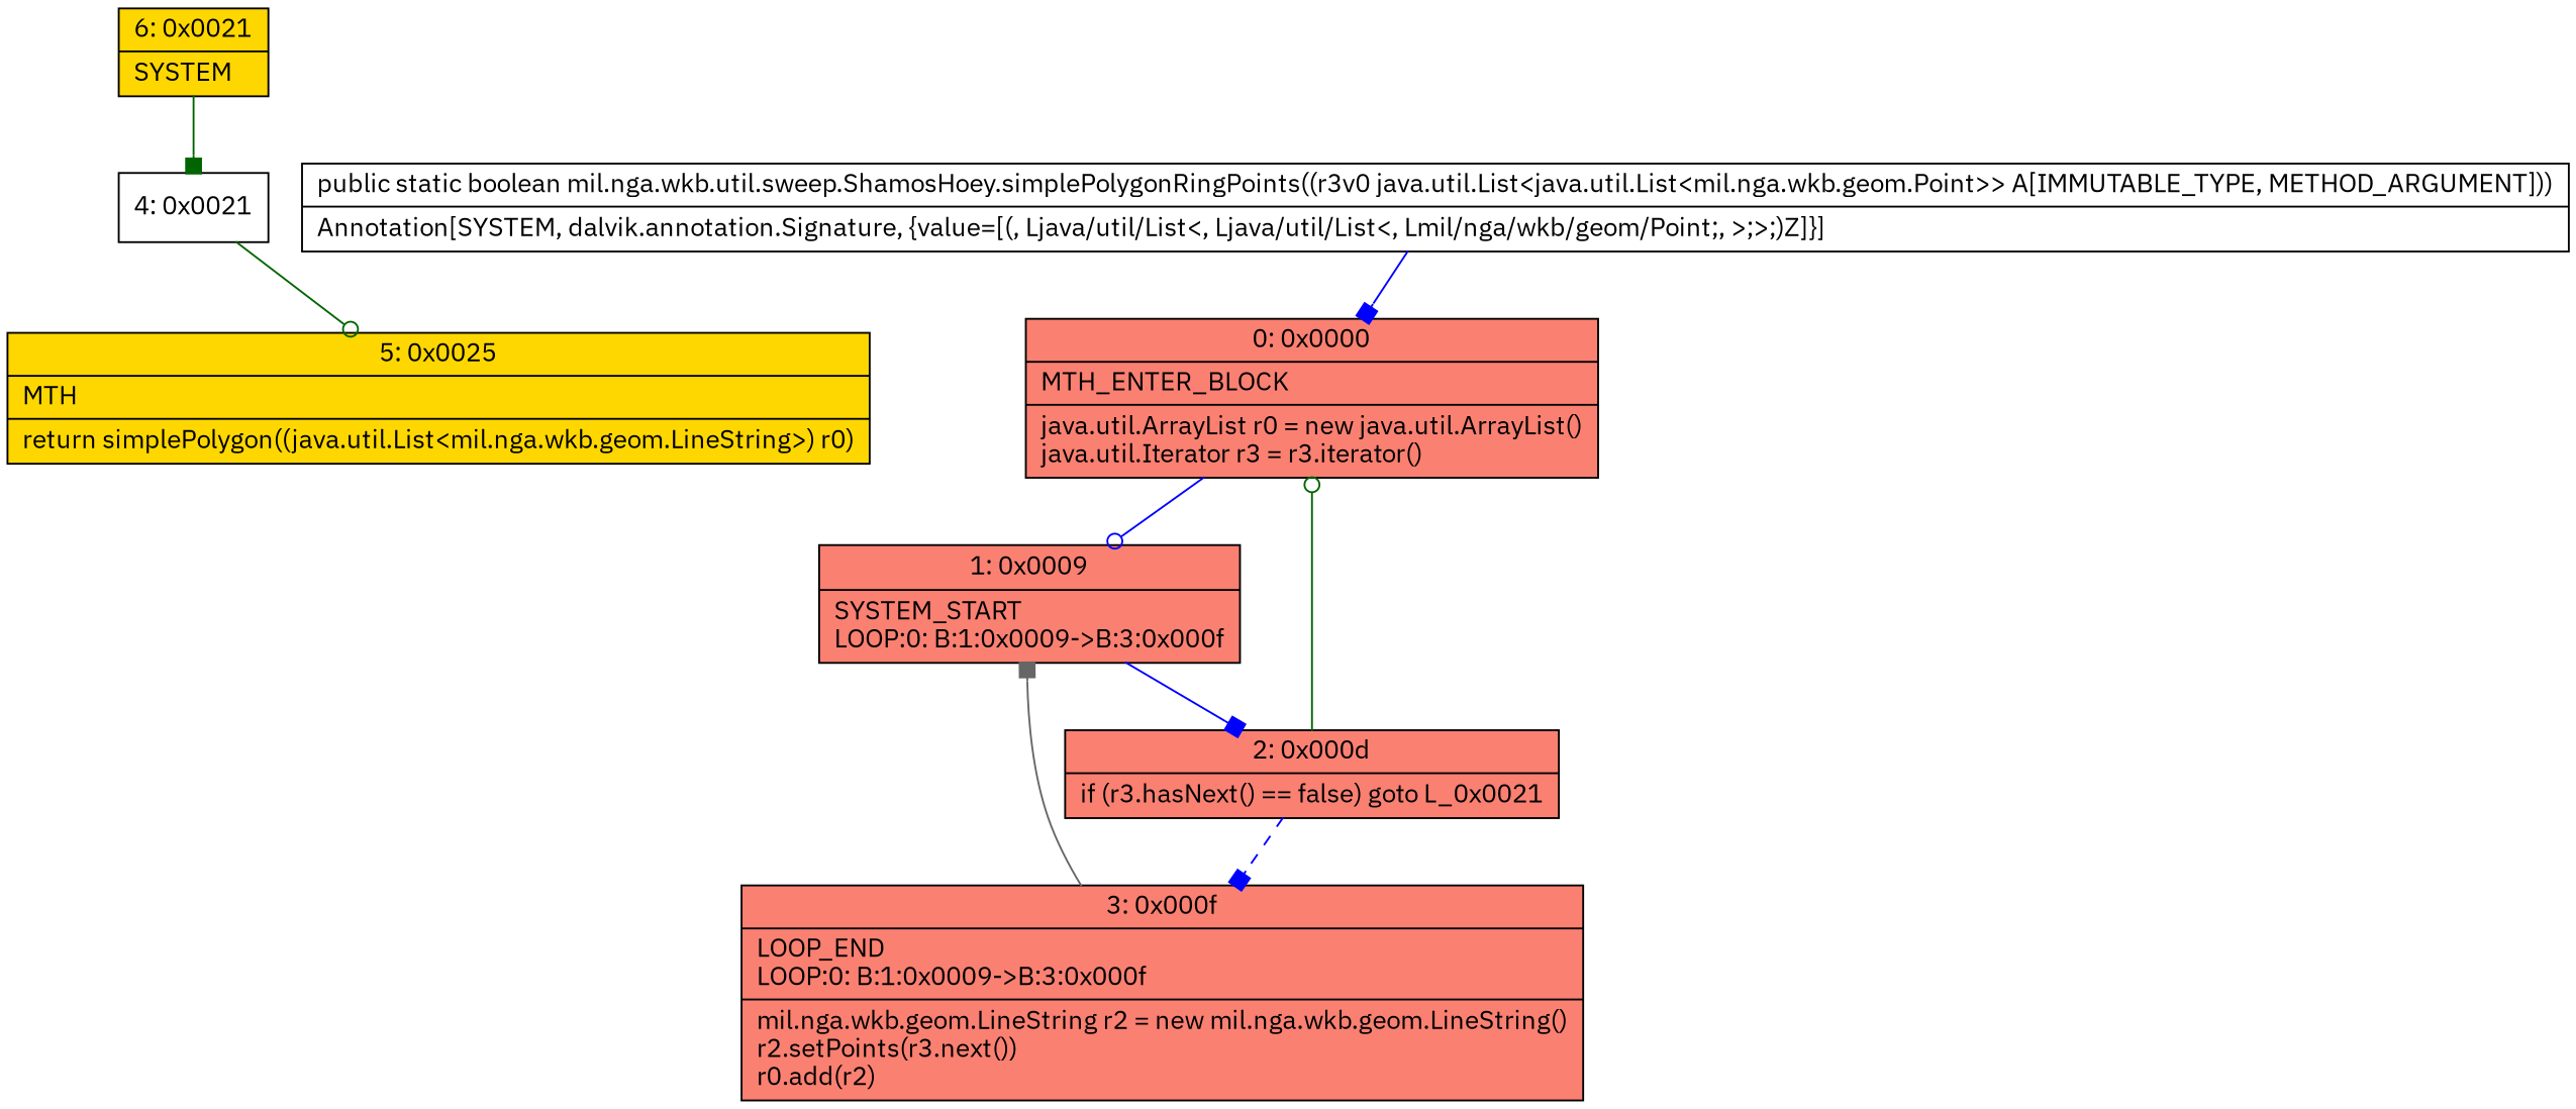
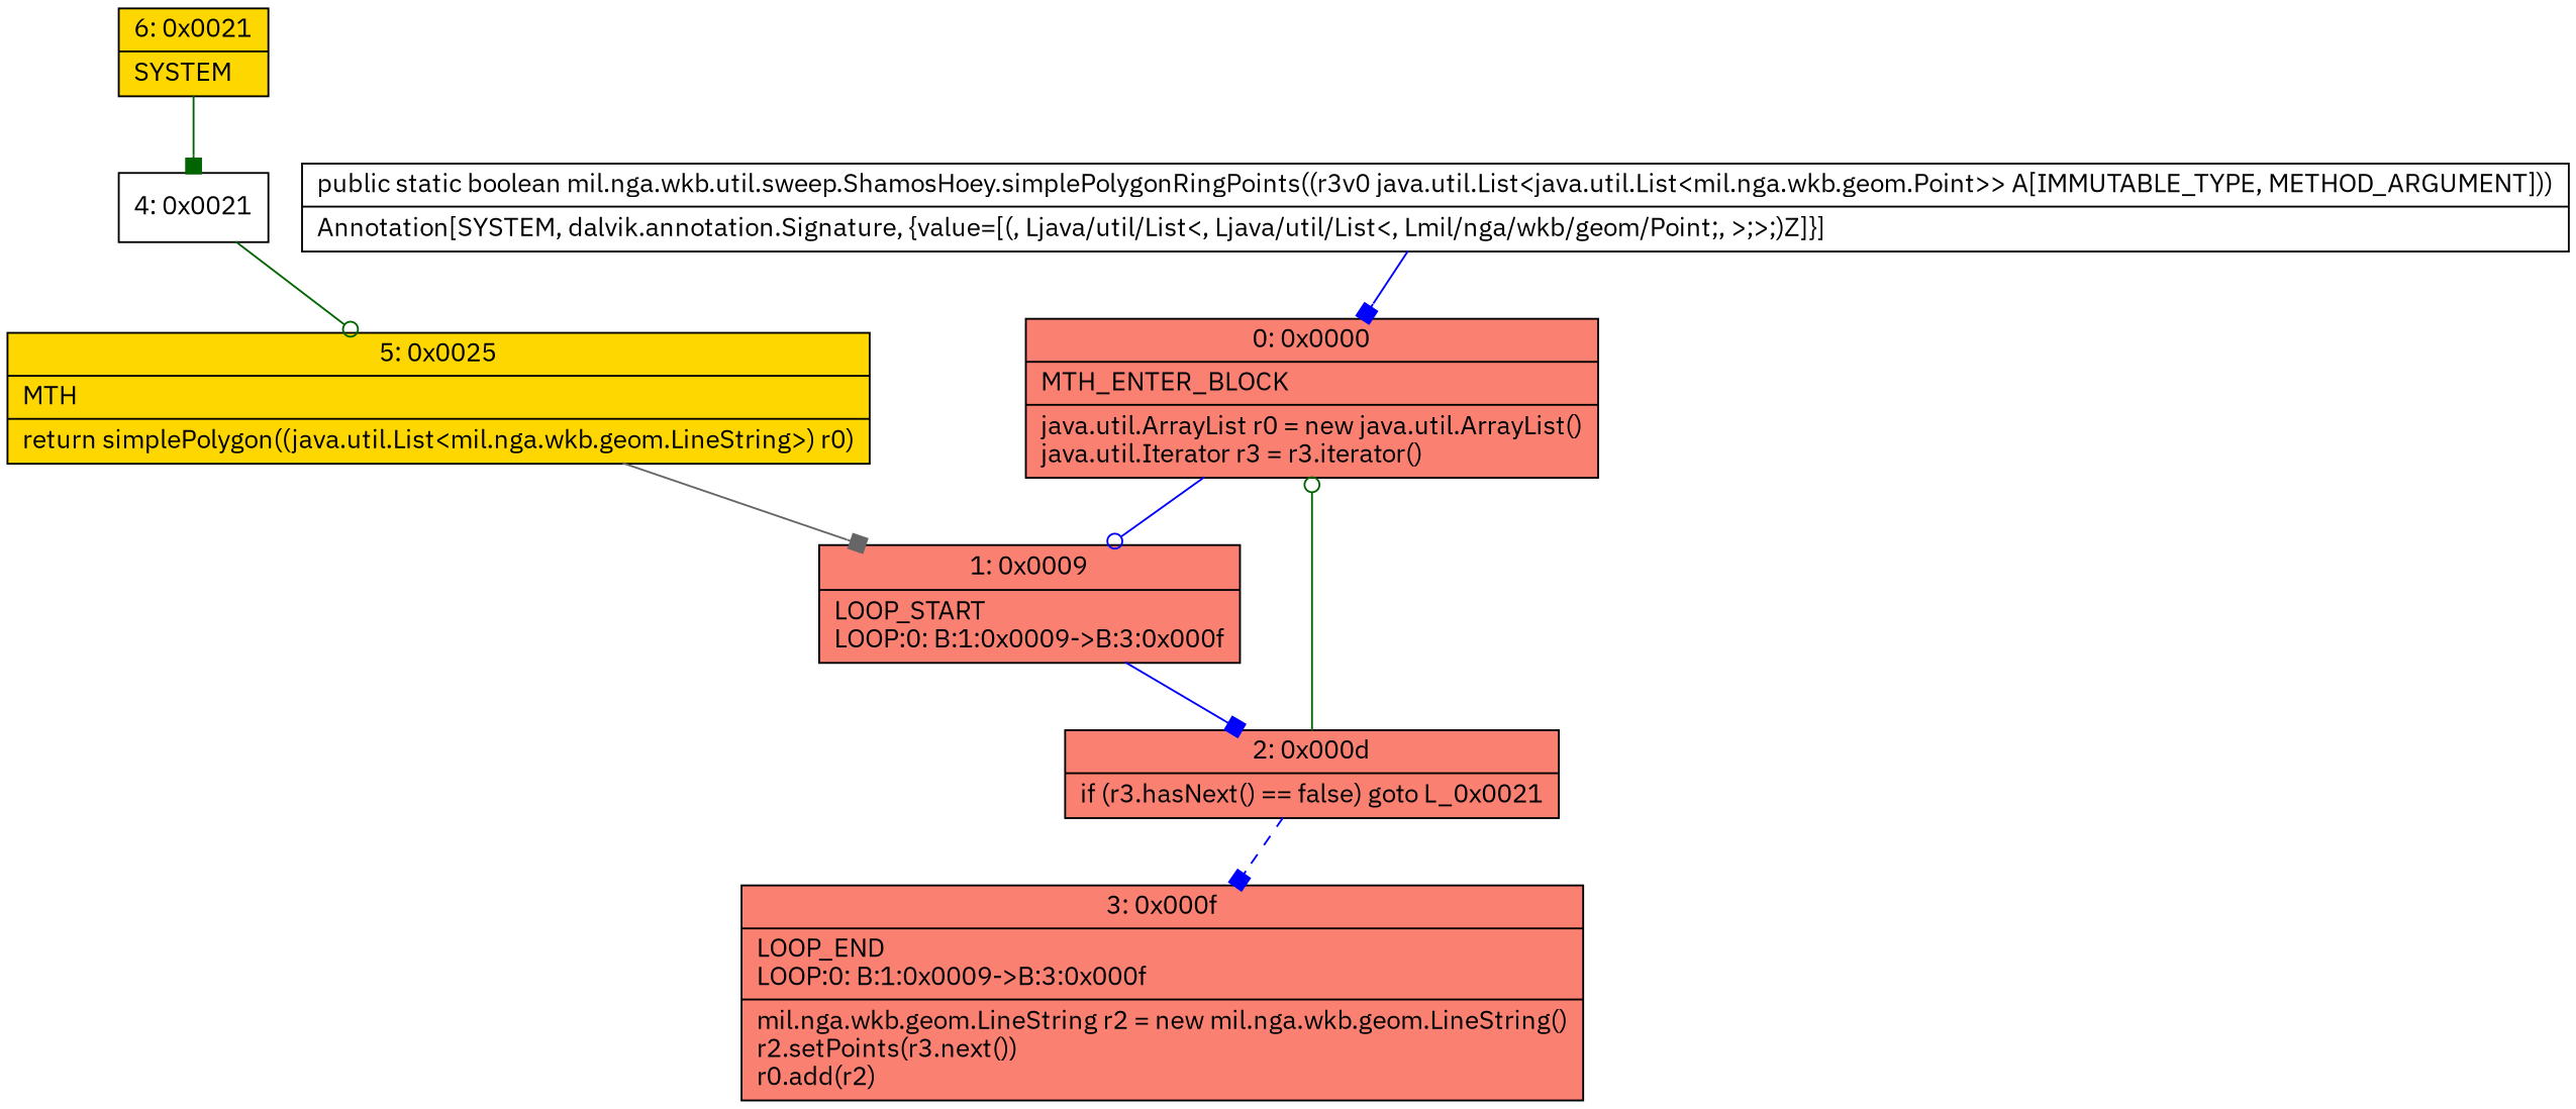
  digraph {
    fontname="IBM Plex Sans"
    node [fillcolor=salmon fontname="IBM Plex Sans" shape=record style=filled]
    edge [arrowhead=box color=blue fontname="IBM Plex Sans"]
    n1 [label="{0\:\ 0x0000|MTH_ENTER_BLOCK\l|java.util.ArrayList r0 = new java.util.ArrayList()\ljava.util.Iterator r3 = r3.iterator()\l}"]
-   n2 [label="{1\:\ 0x0009|SYSTEM_START\lLOOP:0: B:1:0x0009\-\>B:3:0x000f\l}"]
+   n2 [label="{1\:\ 0x0009|LOOP_START\lLOOP:0: B:1:0x0009\-\>B:3:0x000f\l}"]
    n3 [label="{2\:\ 0x000d|if (r3.hasNext() == false) goto L_0x0021\l}"]
    n4 [label="{3\:\ 0x000f|LOOP_END\lLOOP:0: B:1:0x0009\-\>B:3:0x000f\l|mil.nga.wkb.geom.LineString r2 = new mil.nga.wkb.geom.LineString()\lr2.setPoints(r3.next())\lr0.add(r2)\l}"]
    n5 [fillcolor=gold label="{6\:\ 0x0021|SYSTEM\l}"]
    n6 [fillcolor=white label="{4\:\ 0x0021}"]
    n7 [fillcolor=gold label="{5\:\ 0x0025|MTH\l|return simplePolygon((java.util.List\<mil.nga.wkb.geom.LineString\>) r0)\l}"]
    n8 [fillcolor=white label="{public static boolean mil.nga.wkb.util.sweep.ShamosHoey.simplePolygonRingPoints((r3v0 java.util.List\<java.util.List\<mil.nga.wkb.geom.Point\>\> A[IMMUTABLE_TYPE, METHOD_ARGUMENT]))  | Annotation[SYSTEM, dalvik.annotation.Signature, \{value=[(, Ljava\/util\/List\<, Ljava\/util\/List\<, Lmil\/nga\/wkb\/geom\/Point;, \>;\>;)Z]\}]\l}"]
    n1 -> n2 [arrowhead=odot]
    n2 -> n3
    n3 -> n1 [arrowhead=odot color=darkgreen]
    n3 -> n4 [style=dashed]
-   n4 -> n2 [color=gray40]
+   n7 -> n2 [color=gray40]
    n5 -> n6 [color=darkgreen]
    n6 -> n7 [arrowhead=odot color=darkgreen]
    n8 -> n1
  }
